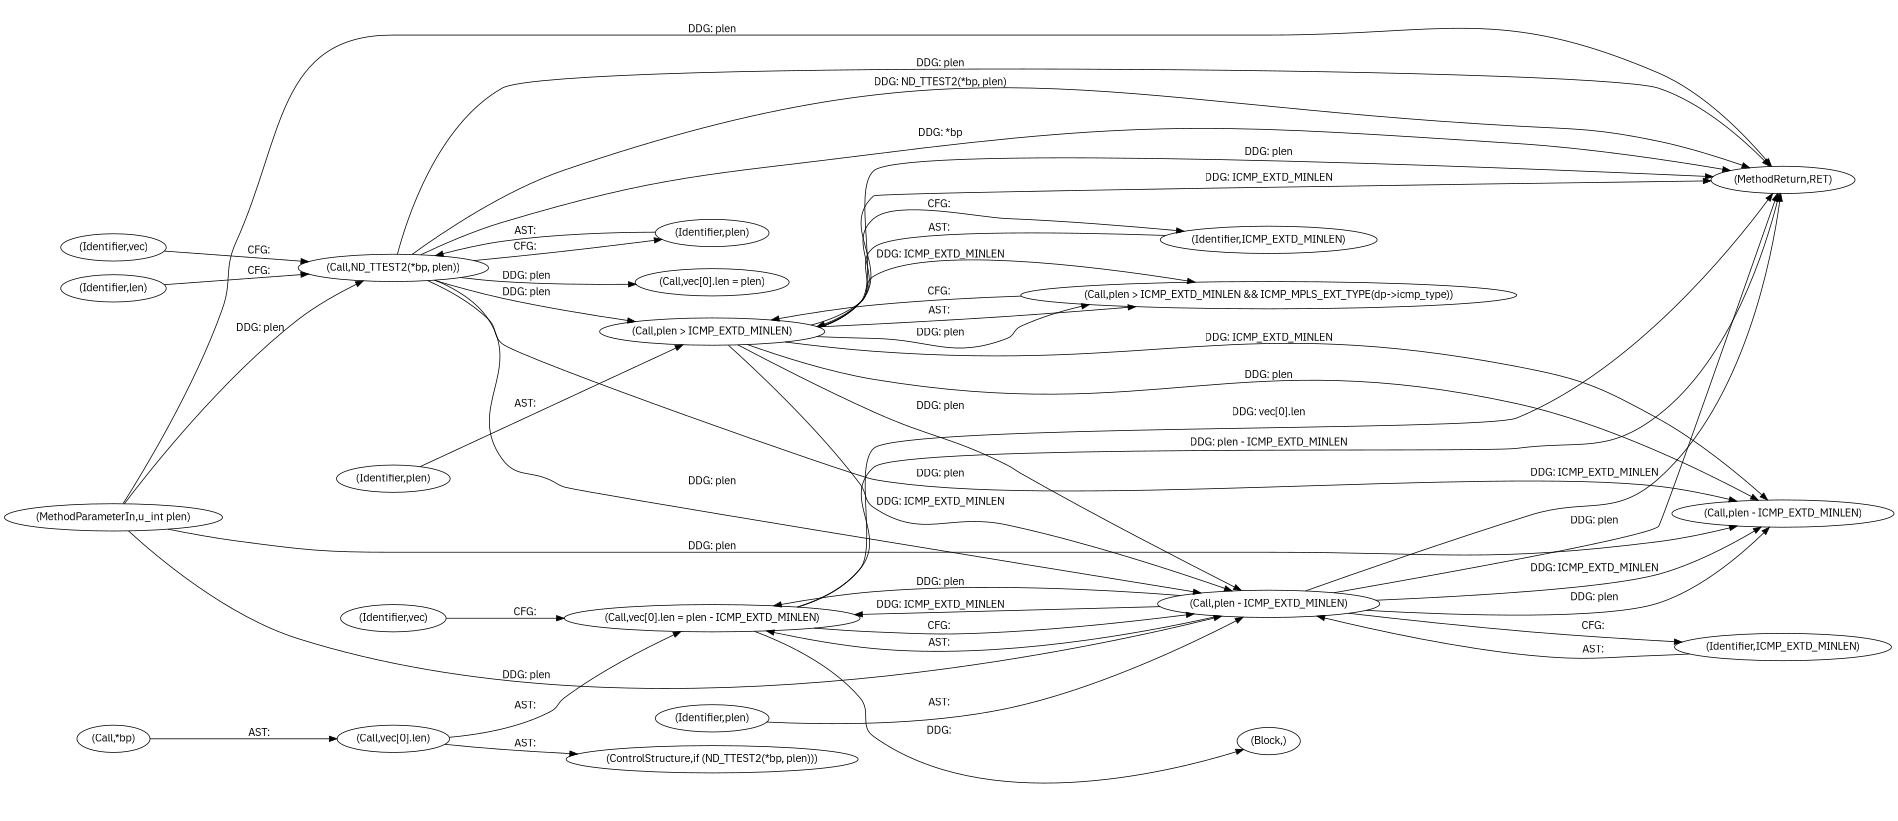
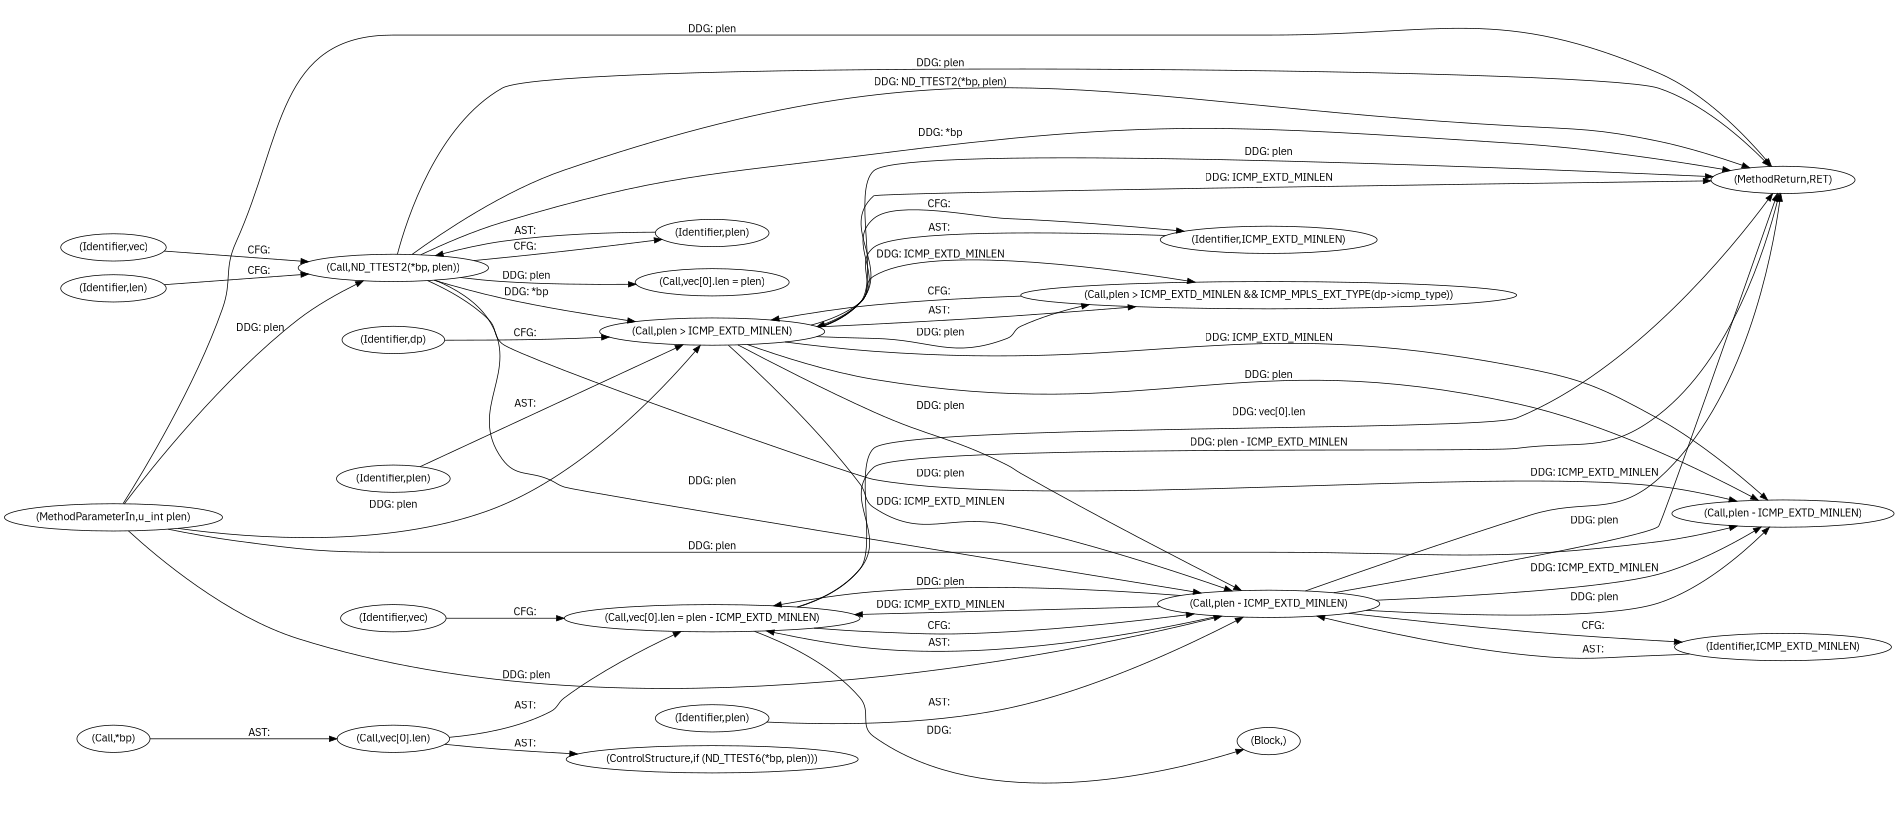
  digraph {
    fontname="IBM Plex Sans"
    rankdir=LR
    node [fontname="IBM Plex Sans"]
    edge [fontname="IBM Plex Sans"]
    n1 [label="(Call,vec[0].len = plen - ICMP_EXTD_MINLEN)"]
    n2 [label="(Call,plen - ICMP_EXTD_MINLEN)"]
    n3 [label="(MethodReturn,RET)"]
    n4 [label="(Block,)"]
    n5 [label="(Identifier,ICMP_EXTD_MINLEN)"]
    n6 [label="(Call,plen - ICMP_EXTD_MINLEN)"]
    n7 [label="(Call,ND_TTEST2(*bp, plen))"]
    n8 [label="(Call,plen > ICMP_EXTD_MINLEN)"]
    n9 [label="(Identifier,plen)"]
    n10 [label="(Call,vec[0].len = plen)"]
    n11 [label="(Call,plen > ICMP_EXTD_MINLEN && ICMP_MPLS_EXT_TYPE(dp->icmp_type))"]
    n12 [label="(Identifier,ICMP_EXTD_MINLEN)"]
-   n13 [label="(ControlStructure,if (ND_TTEST2(*bp, plen)))"]
+   n13 [label="(ControlStructure,if (ND_TTEST6(*bp, plen)))"]
    n14 [label="(MethodParameterIn,u_int plen)"]
+   n15 [label="(Identifier,dp)"]
    n16 [label="(Identifier,plen)"]
    n17 [label="(Call,vec[0].len)"]
    n18 [label="(Identifier,plen)"]
    n19 [label="(Identifier,vec)"]
    n20 [label="(Identifier,vec)"]
    n21 [label="(Identifier,len)"]
    n22 [label="(Call,*bp)"]
    n1 -> n2 [label="CFG: "]
    n1 -> n3 [label="DDG: vec[0].len"]
    n1 -> n3 [label="DDG: plen - ICMP_EXTD_MINLEN"]
    n1 -> n4 [label="DDG: "]
    n2 -> n1 [label="AST: "]
    n2 -> n1 [label="DDG: plen"]
    n2 -> n1 [label="DDG: ICMP_EXTD_MINLEN"]
    n2 -> n3 [label="DDG: plen"]
    n2 -> n3 [label="DDG: ICMP_EXTD_MINLEN"]
    n2 -> n5 [label="CFG: "]
    n2 -> n6 [label="DDG: plen"]
    n2 -> n6 [label="DDG: ICMP_EXTD_MINLEN"]
    n5 -> n2 [label="AST: "]
    n7 -> n2 [label="DDG: plen"]
    n7 -> n3 [label="DDG: *bp"]
    n7 -> n3 [label="DDG: plen"]
    n7 -> n3 [label="DDG: ND_TTEST2(*bp, plen)"]
    n7 -> n6 [label="DDG: plen"]
-   n7 -> n8 [label="DDG: plen"]
+   n7 -> n8 [label="DDG: *bp"]
    n7 -> n9 [label="CFG: "]
    n7 -> n10 [label="DDG: plen"]
    n8 -> n2 [label="DDG: plen"]
    n8 -> n2 [label="DDG: ICMP_EXTD_MINLEN"]
    n8 -> n3 [label="DDG: plen"]
    n8 -> n3 [label="DDG: ICMP_EXTD_MINLEN"]
    n8 -> n6 [label="DDG: plen"]
    n8 -> n6 [label="DDG: ICMP_EXTD_MINLEN"]
    n8 -> n11 [label="AST: "]
    n8 -> n11 [label="DDG: plen"]
    n8 -> n11 [label="DDG: ICMP_EXTD_MINLEN"]
    n8 -> n12 [label="CFG: "]
    n9 -> n7 [label="AST: "]
    n11 -> n8 [label="CFG: "]
    n12 -> n8 [label="AST: "]
    n14 -> n2 [label="DDG: plen"]
    n14 -> n3 [label="DDG: plen"]
    n14 -> n6 [label="DDG: plen"]
    n14 -> n7 [label="DDG: plen"]
+   n14 -> n8 [label="DDG: plen"]
+   n15 -> n8 [label="CFG: "]
    n16 -> n8 [label="AST: "]
    n17 -> n1 [label="AST: "]
    n17 -> n13 [label="AST: "]
    n18 -> n2 [label="AST: "]
    n19 -> n7 [label="CFG: "]
    n20 -> n1 [label="CFG: "]
    n21 -> n7 [label="CFG: "]
    n22 -> n17 [label="AST: "]
  }
